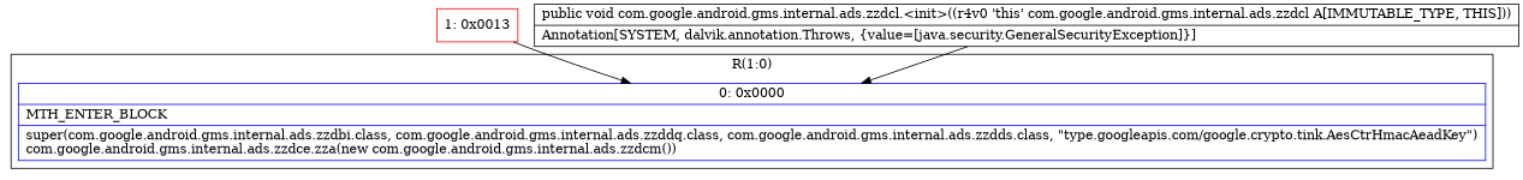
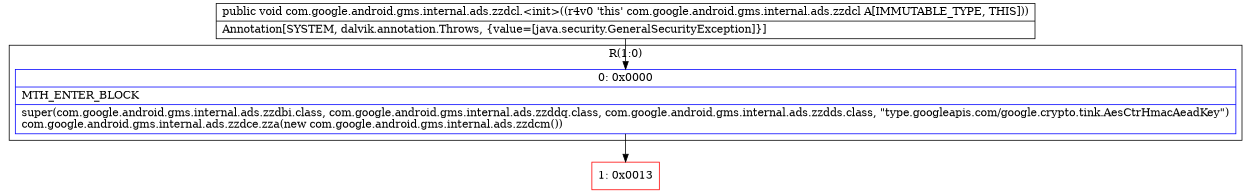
  digraph {
    node [shape=record]
    n1 [color=blue label="{0\:\ 0x0000|MTH_ENTER_BLOCK\l|super(com.google.android.gms.internal.ads.zzdbi.class, com.google.android.gms.internal.ads.zzddq.class, com.google.android.gms.internal.ads.zzdds.class, \"type.googleapis.com\/google.crypto.tink.AesCtrHmacAeadKey\")\lcom.google.android.gms.internal.ads.zzdce.zza(new com.google.android.gms.internal.ads.zzdcm())\l}"]
    n2 [color=red label="{1\:\ 0x0013}"]
    n3 [label="{public void com.google.android.gms.internal.ads.zzdcl.\<init\>((r4v0 'this' com.google.android.gms.internal.ads.zzdcl A[IMMUTABLE_TYPE, THIS]))  | Annotation[SYSTEM, dalvik.annotation.Throws, \{value=[java.security.GeneralSecurityException]\}]\l}"]
    subgraph cluster_1 {
      label="R(1:0)"
      n1
    }
-   n2 -> n1
+   n1 -> n2
    n3 -> n1
  }
